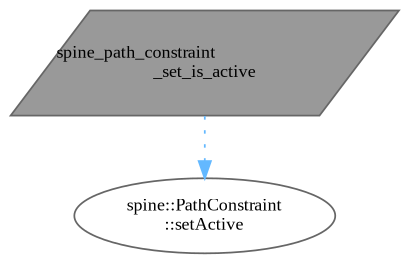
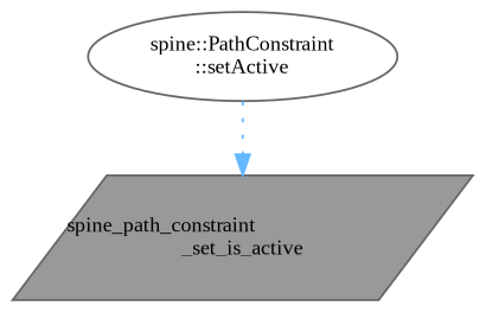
  digraph {
    rankdir=TB
    fontname="Liberation Serif"
    node [fontname="Liberation Serif" fontsize=10 style=filled]
    n1 [color=gray40 fillcolor=grey60 fontcolor=black height=0.2 label="spine_path_constraint\l_set_is_active" shape=parallelogram width=0.4]
    n2 [color=grey40 fillcolor=white height=0.2 label="spine::PathConstraint\l::setActive" shape=ellipse width=0.4]
-   n1 -> n2 [color=steelblue1 fontname="Liberation Serif" fontsize=10 labelfontname=Helvetica labelfontsize=10 style=dotted]
+   n2 -> n1 [color=steelblue1 fontname="Liberation Serif" fontsize=10 labelfontname=Helvetica labelfontsize=10 style=dotted]
  }
